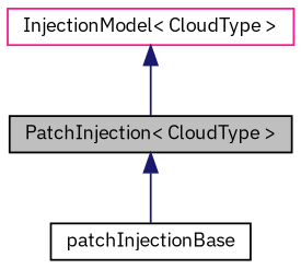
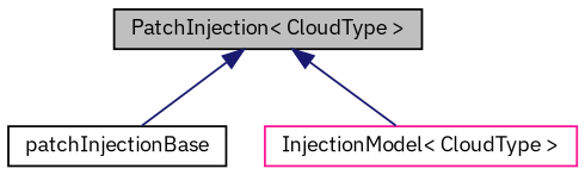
  digraph {
    fontname="IBM Plex Sans"
    node [color=black fontname="IBM Plex Sans" fontsize=10 shape=record]
    edge [color=midnightblue dir=back fontname="IBM Plex Sans" fontsize=10 labelfontname=FreeSans labelfontsize=10 style=solid]
    n1 [fillcolor=grey75 fontcolor=black height=0.2 label="PatchInjection\< CloudType \>" style=filled width=0.4]
    n2 [height=0.2 label=patchInjectionBase width=0.4]
    n3 [color=deeppink height=0.2 label="InjectionModel\< CloudType \>" width=0.4]
    n1 -> n2
-   n3 -> n1
+   n1 -> n3
  }
